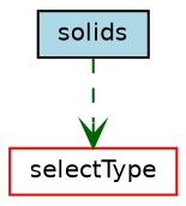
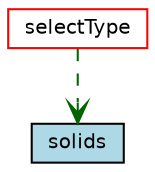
  digraph {
    rankdir=TB
    node [fontname=Helvetica fontsize=10 shape=record style=filled]
    n1 [color=black fillcolor=lightblue fontcolor=black height=0.2 label=solids width=0.4]
    n2 [color=red height=0.2 label=selectType width=0.4 fillcolor=white]
-   n1 -> n2 [color=darkgreen fontname=Helvetica fontsize=10 labelfontname=Helvetica labelfontsize=10 style=dashed arrowhead=vee]
+   n2 -> n1 [color=darkgreen fontname=Helvetica fontsize=10 labelfontname=Helvetica labelfontsize=10 style=dashed arrowhead=vee]
  }
